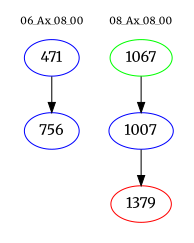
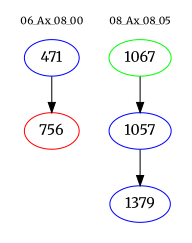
  digraph {
    fontname=Merriweather
    node [color=blue fontname=Merriweather]
    edge [color=black fontname=Merriweather]
    n1 [label=471]
-   n2 [label=756]
+   n2 [color=red label=756]
    n3 [color=green label=1067]
-   n4 [label=1007]
-   n5 [color=red label=1379]
+   n4 [label=1057]
+   n5 [label=1379]
    subgraph cluster_1 {
      color=white
      fontsize=10
      label="06_Ax_08_00"
      n1
      n2
    }
    subgraph cluster_2 {
      color=white
      fontsize=10
-     label="08_Ax_08_00"
+     label="08_Ax_08_05"
      n3
      n4
      n5
    }
    n1 -> n2
    n3 -> n4
    n4 -> n5
  }
